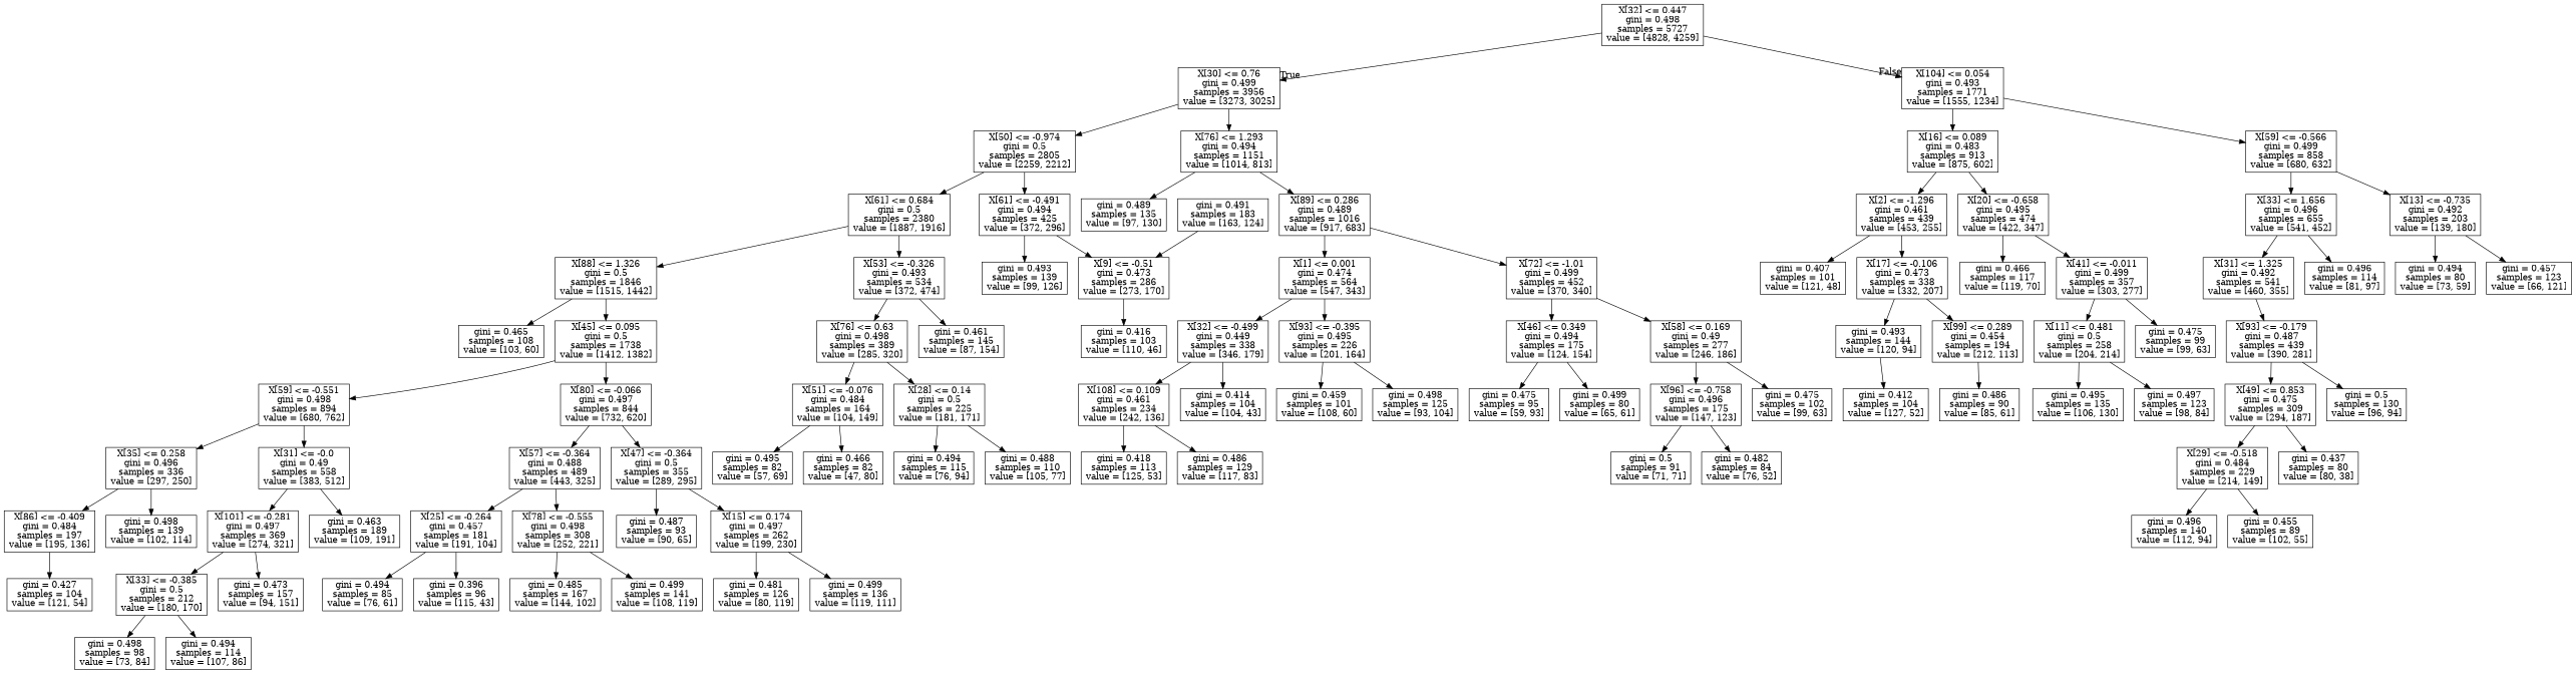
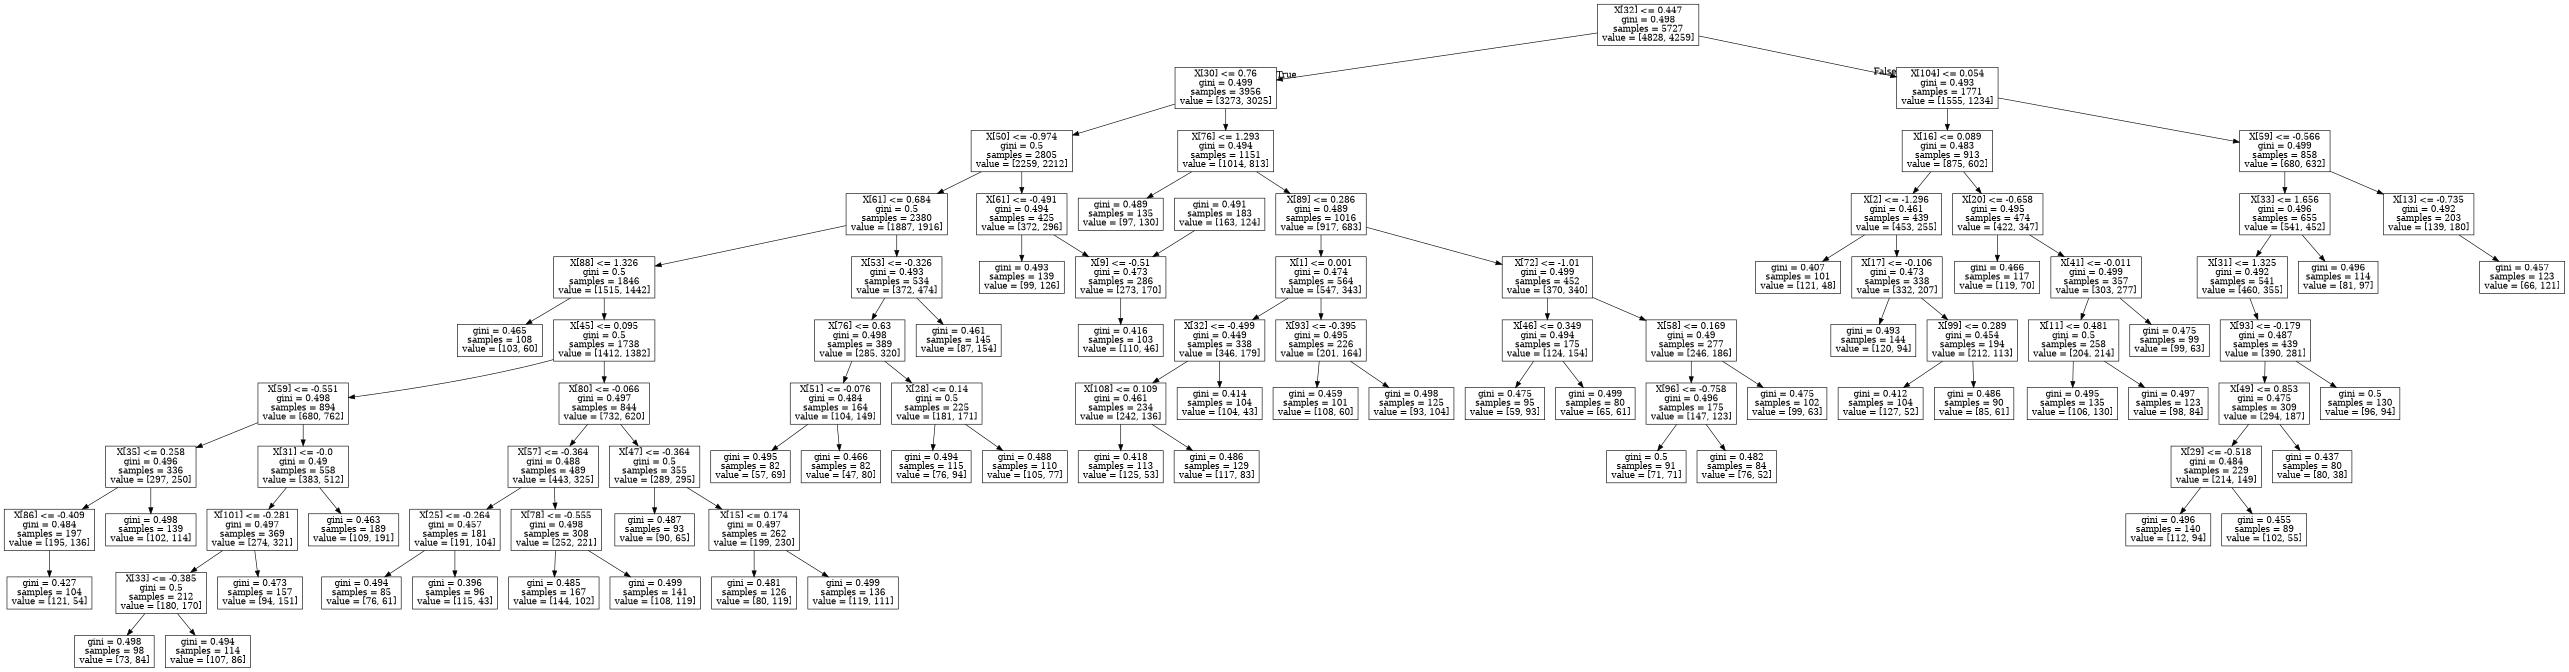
  digraph {
    node [shape=box]
    n1 [label="X[32] <= 0.447\ngini = 0.498\nsamples = 5727\nvalue = [4828, 4259]"]
    n2 [label="X[30] <= 0.76\ngini = 0.499\nsamples = 3956\nvalue = [3273, 3025]"]
    n3 [label="X[104] <= 0.054\ngini = 0.493\nsamples = 1771\nvalue = [1555, 1234]"]
    n4 [label="X[50] <= -0.974\ngini = 0.5\nsamples = 2805\nvalue = [2259, 2212]"]
    n5 [label="X[76] <= 1.293\ngini = 0.494\nsamples = 1151\nvalue = [1014, 813]"]
    n6 [label="X[16] <= 0.089\ngini = 0.483\nsamples = 913\nvalue = [875, 602]"]
    n7 [label="X[59] <= -0.566\ngini = 0.499\nsamples = 858\nvalue = [680, 632]"]
    n8 [label="X[61] <= -0.491\ngini = 0.494\nsamples = 425\nvalue = [372, 296]"]
    n9 [label="X[61] <= 0.684\ngini = 0.5\nsamples = 2380\nvalue = [1887, 1916]"]
    n10 [label="X[89] <= 0.286\ngini = 0.489\nsamples = 1016\nvalue = [917, 683]"]
    n11 [label="gini = 0.489\nsamples = 135\nvalue = [97, 130]"]
    n12 [label="gini = 0.493\nsamples = 139\nvalue = [99, 126]"]
    n13 [label="X[9] <= -0.51\ngini = 0.473\nsamples = 286\nvalue = [273, 170]"]
    n14 [label="X[88] <= 1.326\ngini = 0.5\nsamples = 1846\nvalue = [1515, 1442]"]
    n15 [label="X[53] <= -0.326\ngini = 0.493\nsamples = 534\nvalue = [372, 474]"]
    n16 [label="gini = 0.416\nsamples = 103\nvalue = [110, 46]"]
    n17 [label="gini = 0.491\nsamples = 183\nvalue = [163, 124]"]
    n18 [label="X[45] <= 0.095\ngini = 0.5\nsamples = 1738\nvalue = [1412, 1382]"]
    n19 [label="gini = 0.465\nsamples = 108\nvalue = [103, 60]"]
    n20 [label="gini = 0.461\nsamples = 145\nvalue = [87, 154]"]
    n21 [label="X[76] <= 0.63\ngini = 0.498\nsamples = 389\nvalue = [285, 320]"]
    n22 [label="X[59] <= -0.551\ngini = 0.498\nsamples = 894\nvalue = [680, 762]"]
    n23 [label="X[80] <= -0.066\ngini = 0.497\nsamples = 844\nvalue = [732, 620]"]
    n24 [label="X[35] <= 0.258\ngini = 0.496\nsamples = 336\nvalue = [297, 250]"]
    n25 [label="X[31] <= -0.0\ngini = 0.49\nsamples = 558\nvalue = [383, 512]"]
    n26 [label="X[57] <= -0.364\ngini = 0.488\nsamples = 489\nvalue = [443, 325]"]
    n27 [label="X[47] <= -0.364\ngini = 0.5\nsamples = 355\nvalue = [289, 295]"]
    n28 [label="X[86] <= -0.409\ngini = 0.484\nsamples = 197\nvalue = [195, 136]"]
    n29 [label="gini = 0.498\nsamples = 139\nvalue = [102, 114]"]
    n30 [label="X[101] <= -0.281\ngini = 0.497\nsamples = 369\nvalue = [274, 321]"]
    n31 [label="gini = 0.463\nsamples = 189\nvalue = [109, 191]"]
    n32 [label="gini = 0.427\nsamples = 104\nvalue = [121, 54]"]
    n33 [label="gini = 0.473\nsamples = 157\nvalue = [94, 151]"]
    n34 [label="X[33] <= -0.385\ngini = 0.5\nsamples = 212\nvalue = [180, 170]"]
    n35 [label="gini = 0.498\nsamples = 98\nvalue = [73, 84]"]
    n36 [label="gini = 0.494\nsamples = 114\nvalue = [107, 86]"]
    n37 [label="X[25] <= -0.264\ngini = 0.457\nsamples = 181\nvalue = [191, 104]"]
    n38 [label="X[78] <= -0.555\ngini = 0.498\nsamples = 308\nvalue = [252, 221]"]
    n39 [label="gini = 0.487\nsamples = 93\nvalue = [90, 65]"]
    n40 [label="X[15] <= 0.174\ngini = 0.497\nsamples = 262\nvalue = [199, 230]"]
    n41 [label="gini = 0.396\nsamples = 96\nvalue = [115, 43]"]
    n42 [label="gini = 0.494\nsamples = 85\nvalue = [76, 61]"]
    n43 [label="gini = 0.499\nsamples = 141\nvalue = [108, 119]"]
    n44 [label="gini = 0.485\nsamples = 167\nvalue = [144, 102]"]
    n45 [label="gini = 0.499\nsamples = 136\nvalue = [119, 111]"]
    n46 [label="gini = 0.481\nsamples = 126\nvalue = [80, 119]"]
    n47 [label="X[51] <= -0.076\ngini = 0.484\nsamples = 164\nvalue = [104, 149]"]
    n48 [label="X[28] <= 0.14\ngini = 0.5\nsamples = 225\nvalue = [181, 171]"]
    n49 [label="gini = 0.495\nsamples = 82\nvalue = [57, 69]"]
    n50 [label="gini = 0.466\nsamples = 82\nvalue = [47, 80]"]
    n51 [label="gini = 0.494\nsamples = 115\nvalue = [76, 94]"]
    n52 [label="gini = 0.488\nsamples = 110\nvalue = [105, 77]"]
    n53 [label="X[1] <= 0.001\ngini = 0.474\nsamples = 564\nvalue = [547, 343]"]
    n54 [label="X[72] <= -1.01\ngini = 0.499\nsamples = 452\nvalue = [370, 340]"]
    n55 [label="X[32] <= -0.499\ngini = 0.449\nsamples = 338\nvalue = [346, 179]"]
    n56 [label="X[93] <= -0.395\ngini = 0.495\nsamples = 226\nvalue = [201, 164]"]
    n57 [label="X[46] <= 0.349\ngini = 0.494\nsamples = 175\nvalue = [124, 154]"]
    n58 [label="X[58] <= 0.169\ngini = 0.49\nsamples = 277\nvalue = [246, 186]"]
    n59 [label="X[108] <= 0.109\ngini = 0.461\nsamples = 234\nvalue = [242, 136]"]
    n60 [label="gini = 0.414\nsamples = 104\nvalue = [104, 43]"]
    n61 [label="gini = 0.459\nsamples = 101\nvalue = [108, 60]"]
    n62 [label="gini = 0.498\nsamples = 125\nvalue = [93, 104]"]
    n63 [label="gini = 0.418\nsamples = 113\nvalue = [125, 53]"]
    n64 [label="gini = 0.486\nsamples = 129\nvalue = [117, 83]"]
    n65 [label="gini = 0.475\nsamples = 95\nvalue = [59, 93]"]
    n66 [label="gini = 0.499\nsamples = 80\nvalue = [65, 61]"]
    n67 [label="X[96] <= -0.758\ngini = 0.496\nsamples = 175\nvalue = [147, 123]"]
    n68 [label="gini = 0.475\nsamples = 102\nvalue = [99, 63]"]
    n69 [label="gini = 0.5\nsamples = 91\nvalue = [71, 71]"]
    n70 [label="gini = 0.482\nsamples = 84\nvalue = [76, 52]"]
    n71 [label="X[20] <= -0.658\ngini = 0.495\nsamples = 474\nvalue = [422, 347]"]
    n72 [label="X[2] <= -1.296\ngini = 0.461\nsamples = 439\nvalue = [453, 255]"]
    n73 [label="X[13] <= -0.735\ngini = 0.492\nsamples = 203\nvalue = [139, 180]"]
    n74 [label="X[33] <= 1.656\ngini = 0.496\nsamples = 655\nvalue = [541, 452]"]
    n75 [label="gini = 0.466\nsamples = 117\nvalue = [119, 70]"]
    n76 [label="X[41] <= -0.011\ngini = 0.499\nsamples = 357\nvalue = [303, 277]"]
    n77 [label="gini = 0.407\nsamples = 101\nvalue = [121, 48]"]
    n78 [label="X[17] <= -0.106\ngini = 0.473\nsamples = 338\nvalue = [332, 207]"]
    n79 [label="X[11] <= 0.481\ngini = 0.5\nsamples = 258\nvalue = [204, 214]"]
    n80 [label="gini = 0.475\nsamples = 99\nvalue = [99, 63]"]
    n81 [label="gini = 0.495\nsamples = 135\nvalue = [106, 130]"]
    n82 [label="gini = 0.497\nsamples = 123\nvalue = [98, 84]"]
    n83 [label="gini = 0.493\nsamples = 144\nvalue = [120, 94]"]
    n84 [label="X[99] <= 0.289\ngini = 0.454\nsamples = 194\nvalue = [212, 113]"]
    n85 [label="gini = 0.412\nsamples = 104\nvalue = [127, 52]"]
    n86 [label="gini = 0.486\nsamples = 90\nvalue = [85, 61]"]
-   n87 [label="gini = 0.494\nsamples = 80\nvalue = [73, 59]"]
    n88 [label="gini = 0.457\nsamples = 123\nvalue = [66, 121]"]
    n89 [label="X[31] <= 1.325\ngini = 0.492\nsamples = 541\nvalue = [460, 355]"]
    n90 [label="gini = 0.496\nsamples = 114\nvalue = [81, 97]"]
    n91 [label="X[93] <= -0.179\ngini = 0.487\nsamples = 439\nvalue = [390, 281]"]
    n92 [label="X[49] <= 0.853\ngini = 0.475\nsamples = 309\nvalue = [294, 187]"]
    n93 [label="gini = 0.5\nsamples = 130\nvalue = [96, 94]"]
    n94 [label="X[29] <= -0.518\ngini = 0.484\nsamples = 229\nvalue = [214, 149]"]
    n95 [label="gini = 0.437\nsamples = 80\nvalue = [80, 38]"]
    n96 [label="gini = 0.496\nsamples = 140\nvalue = [112, 94]"]
    n97 [label="gini = 0.455\nsamples = 89\nvalue = [102, 55]"]
    n1 -> n2 [headlabel=True labelangle=45 labeldistance=2.5]
    n1 -> n3 [headlabel=False labelangle=-45 labeldistance=2.5]
    n2 -> n4
    n2 -> n5
    n3 -> n6
    n3 -> n7
    n4 -> n8
    n4 -> n9
    n5 -> n10
    n5 -> n11
    n6 -> n71
    n6 -> n72
    n7 -> n73
    n7 -> n74
    n8 -> n12
    n8 -> n13
    n9 -> n14
    n9 -> n15
    n10 -> n53
    n10 -> n54
    n13 -> n16
    n14 -> n18
    n14 -> n19
    n15 -> n20
    n15 -> n21
    n17 -> n13
    n18 -> n22
    n18 -> n23
    n21 -> n47
    n21 -> n48
    n22 -> n24
    n22 -> n25
    n23 -> n26
    n23 -> n27
    n24 -> n28
    n24 -> n29
    n25 -> n30
    n25 -> n31
    n26 -> n37
    n26 -> n38
    n27 -> n39
    n27 -> n40
    n28 -> n32
    n30 -> n33
    n30 -> n34
    n34 -> n35
    n34 -> n36
    n37 -> n41
    n37 -> n42
    n38 -> n43
    n38 -> n44
    n40 -> n45
    n40 -> n46
    n47 -> n49
    n47 -> n50
    n48 -> n51
    n48 -> n52
    n53 -> n55
    n53 -> n56
    n54 -> n57
    n54 -> n58
    n55 -> n59
    n55 -> n60
    n56 -> n61
    n56 -> n62
    n57 -> n65
    n57 -> n66
    n58 -> n67
    n58 -> n68
    n59 -> n63
    n59 -> n64
    n67 -> n69
    n67 -> n70
    n71 -> n75
    n71 -> n76
    n72 -> n77
    n72 -> n78
-   n73 -> n87
    n73 -> n88
    n74 -> n89
    n74 -> n90
    n76 -> n79
    n76 -> n80
    n78 -> n83
    n78 -> n84
    n79 -> n81
    n79 -> n82
-   n83 -> n85
+   n84 -> n85
    n84 -> n86
    n89 -> n91
    n91 -> n92
    n91 -> n93
    n92 -> n94
    n92 -> n95
    n94 -> n96
    n94 -> n97
  }
